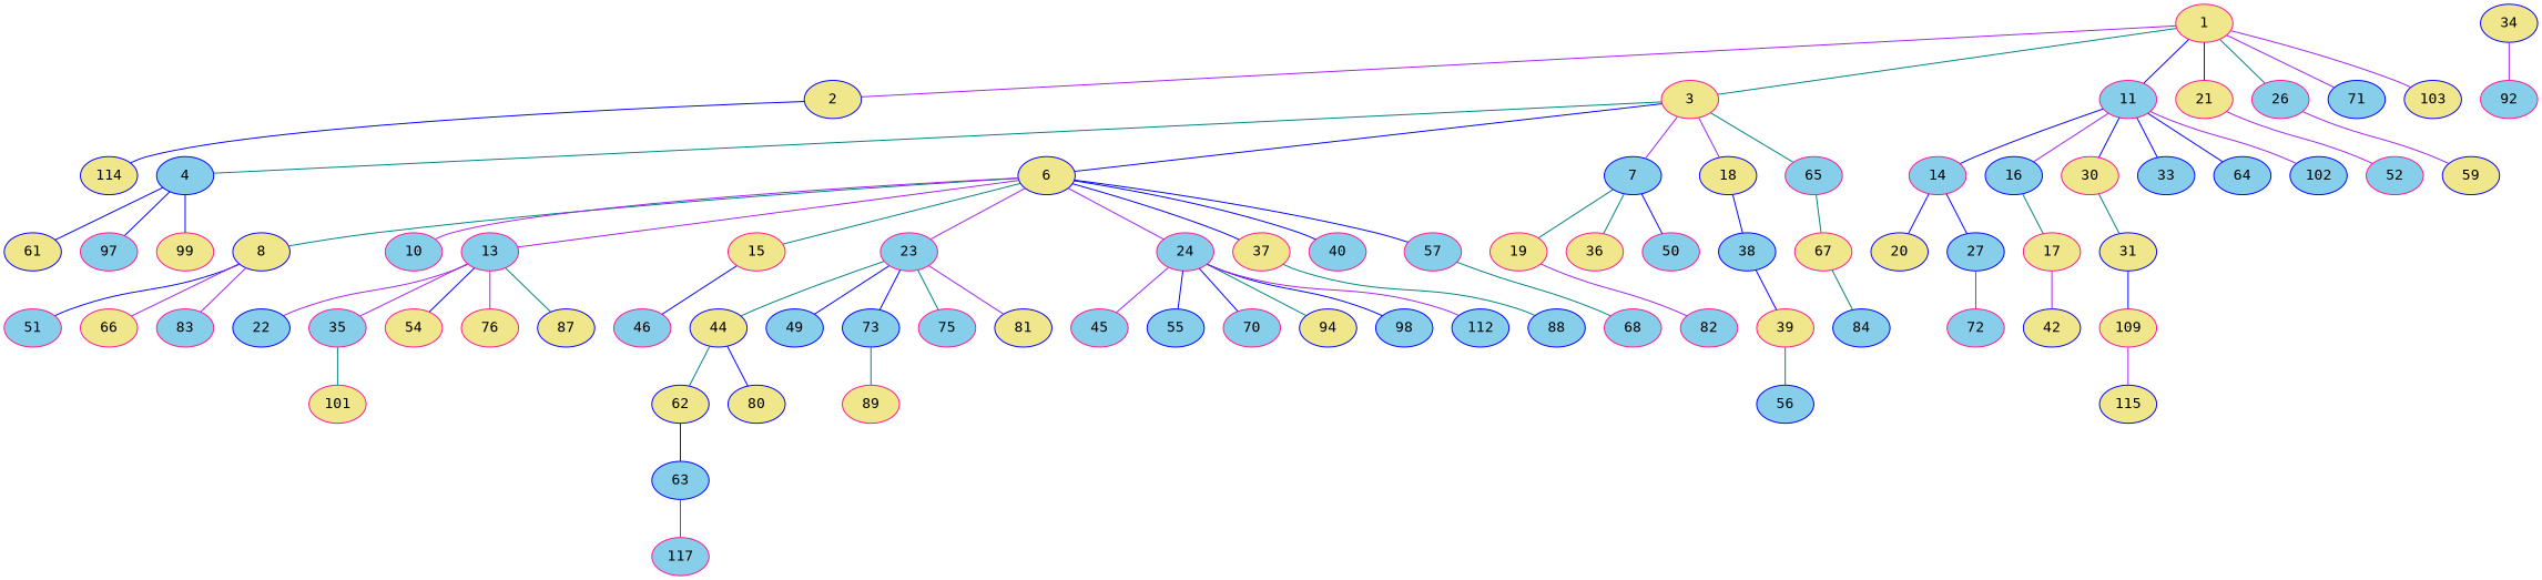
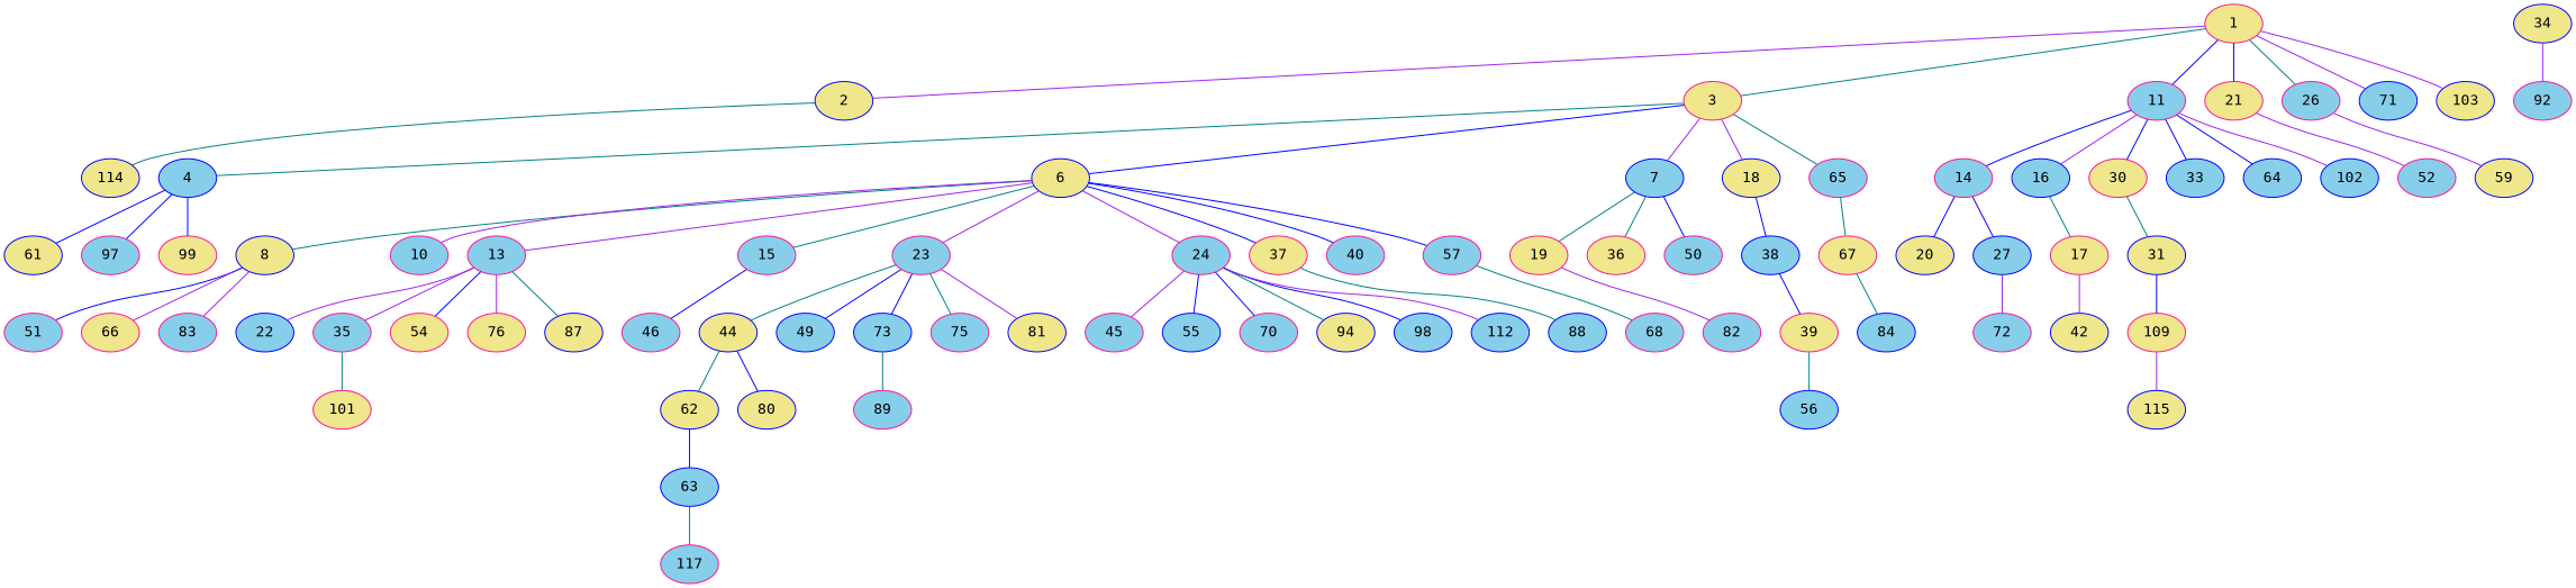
  graph {
    fontname="DejaVu Sans Mono"
    node [color=deeppink fillcolor=skyblue fontname="DejaVu Sans Mono" style=filled]
    edge [color=blue fontname="DejaVu Sans Mono"]
    1 [fillcolor=khaki super="+53"]
    2 [color=blue fillcolor=khaki super="+74"]
    3 [fillcolor=khaki super="+5"]
    11 [super="+12"]
    21 [fillcolor=khaki]
    26
    71 [color=blue super="+106"]
    103 [color=blue fillcolor=khaki]
    114 [color=blue fillcolor=khaki]
    4 [color=blue super="+29"]
    6 [color=blue fillcolor=khaki super="+9"]
    7 [color=blue]
    18 [color=blue fillcolor=khaki]
    65 [super="+69"]
    14
    16 [color=blue super="+43"]
    30 [fillcolor=khaki]
    33 [color=blue]
    64 [color=blue super="+104"]
    102 [color=blue]
    52 [super="+78"]
    59 [color=blue fillcolor=khaki]
    61 [color=blue fillcolor=khaki]
    97
    99 [fillcolor=khaki]
    8 [color=blue fillcolor=khaki super="+28"]
    10
    13 [super="+91"]
-   15 [fillcolor=khaki super="+107"]
+   15 [super="+107"]
    23 [super="+41"]
    24 [super="+48"]
    37 [fillcolor=khaki super="+79"]
    40
    57
    19 [fillcolor=khaki super="+58"]
    36 [fillcolor=khaki]
    50 [super="+77"]
    38 [color=blue super="+47"]
    67 [fillcolor=khaki]
    51
    66 [fillcolor=khaki]
    83 [super="+86"]
    22 [color=blue]
    35
    54 [fillcolor=khaki]
    76 [fillcolor=khaki]
    87 [color=blue fillcolor=khaki]
    46 [super="+93"]
    44 [color=blue fillcolor=khaki]
    49 [color=blue]
    73 [color=blue]
    75
    81 [color=blue fillcolor=khaki]
    45 [super="+100"]
    55 [color=blue]
    70
    94 [color=blue fillcolor=khaki]
    98 [color=blue]
    112 [color=blue super="+113"]
    88 [color=blue]
    68 [super="+85"]
    82 [super="+105"]
    20 [color=blue fillcolor=khaki super="+32"]
    27 [color=blue]
    17 [fillcolor=khaki super="+25"]
    31 [color=blue fillcolor=khaki super="+95"]
    101 [fillcolor=khaki]
    72
    34 [color=blue fillcolor=khaki super="+111"]
    92
    42 [color=blue fillcolor=khaki]
    39 [fillcolor=khaki super="+60"]
    62 [color=blue fillcolor=khaki super="+108"]
    80 [color=blue fillcolor=khaki super="+116"]
-   89 [fillcolor=khaki super="+90"]
+   89 [super="+90"]
    109 [fillcolor=khaki super="+118"]
    115 [color=blue fillcolor=khaki]
    56 [color=blue]
    63 [color=blue super="+110"]
    117
    84 [color=blue super="+96"]
    1 -- 2 [color=purple]
    1 -- 3 [color=teal]
    1 -- 11
    1 -- 21
    1 -- 26 [color=teal]
    1 -- 71 [color=purple]
    1 -- 103 [color=purple]
-   2 -- 114
+   2 -- 114 [color=teal]
    3 -- 4 [color=teal]
    3 -- 6
    3 -- 7 [color=purple]
    3 -- 18 [color=purple]
    3 -- 65 [color=teal]
    11 -- 14
    11 -- 16 [color=purple]
    11 -- 30
    11 -- 33
    11 -- 64
    11 -- 102 [color=purple]
    21 -- 52 [color=purple]
    26 -- 59 [color=purple]
    4 -- 61
    4 -- 97
    4 -- 99
    6 -- 8 [color=teal]
    6 -- 10 [color=purple]
    6 -- 13 [color=purple]
    6 -- 15 [color=teal]
    6 -- 23 [color=purple]
    6 -- 24 [color=purple]
    6 -- 37
    6 -- 40
    6 -- 57
    7 -- 19 [color=teal]
    7 -- 36 [color=teal]
    7 -- 50
    18 -- 38
    65 -- 67 [color=teal]
    14 -- 20
    14 -- 27
    16 -- 17 [color=teal]
    30 -- 31 [color=teal]
    8 -- 51
    8 -- 66 [color=purple]
    8 -- 83 [color=purple]
    13 -- 22 [color=purple]
    13 -- 35 [color=purple]
    13 -- 54
    13 -- 76 [color=purple]
    13 -- 87 [color=teal]
    15 -- 46
    23 -- 44 [color=teal]
    23 -- 49
    23 -- 73
    23 -- 75 [color=teal]
    23 -- 81 [color=purple]
    24 -- 45 [color=purple]
    24 -- 55
    24 -- 70
    24 -- 94 [color=teal]
    24 -- 98
    24 -- 112 [color=purple]
    37 -- 88 [color=teal]
    57 -- 68 [color=teal]
    19 -- 82 [color=purple]
    38 -- 39
    67 -- 84 [color=teal]
    35 -- 101 [color=teal]
    44 -- 62 [color=teal]
    44 -- 80
    73 -- 89 [color=teal]
    27 -- 72 [color=purple]
    17 -- 42 [color=purple]
    31 -- 109
    34 -- 92 [color=purple]
    39 -- 56 [color=teal]
    62 -- 63
    109 -- 115 [color=purple]
    63 -- 117 [color=teal]
  }
